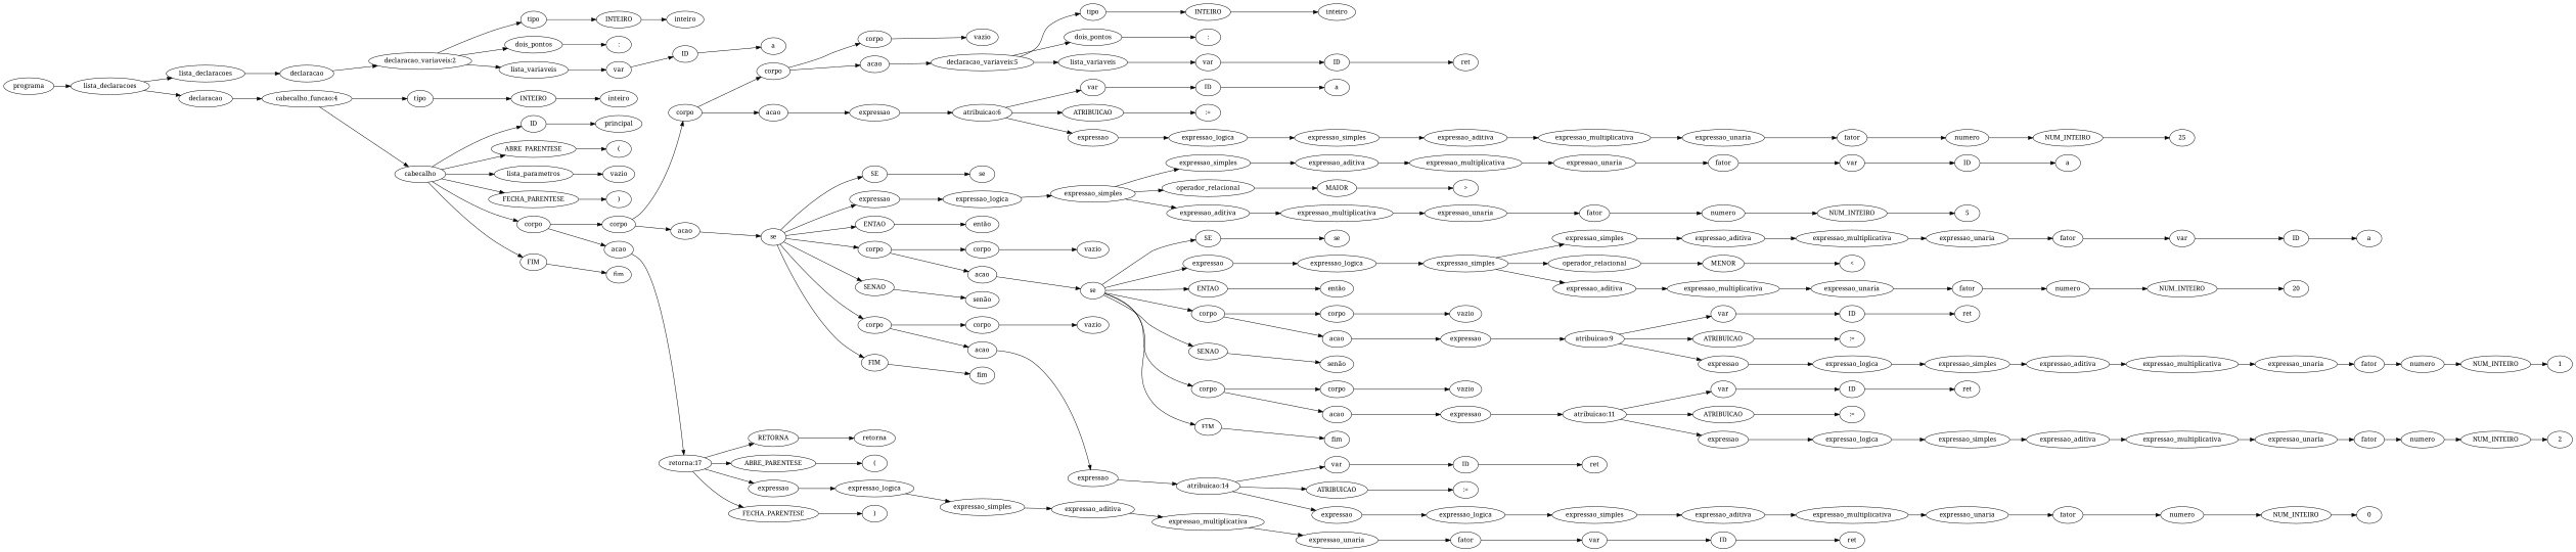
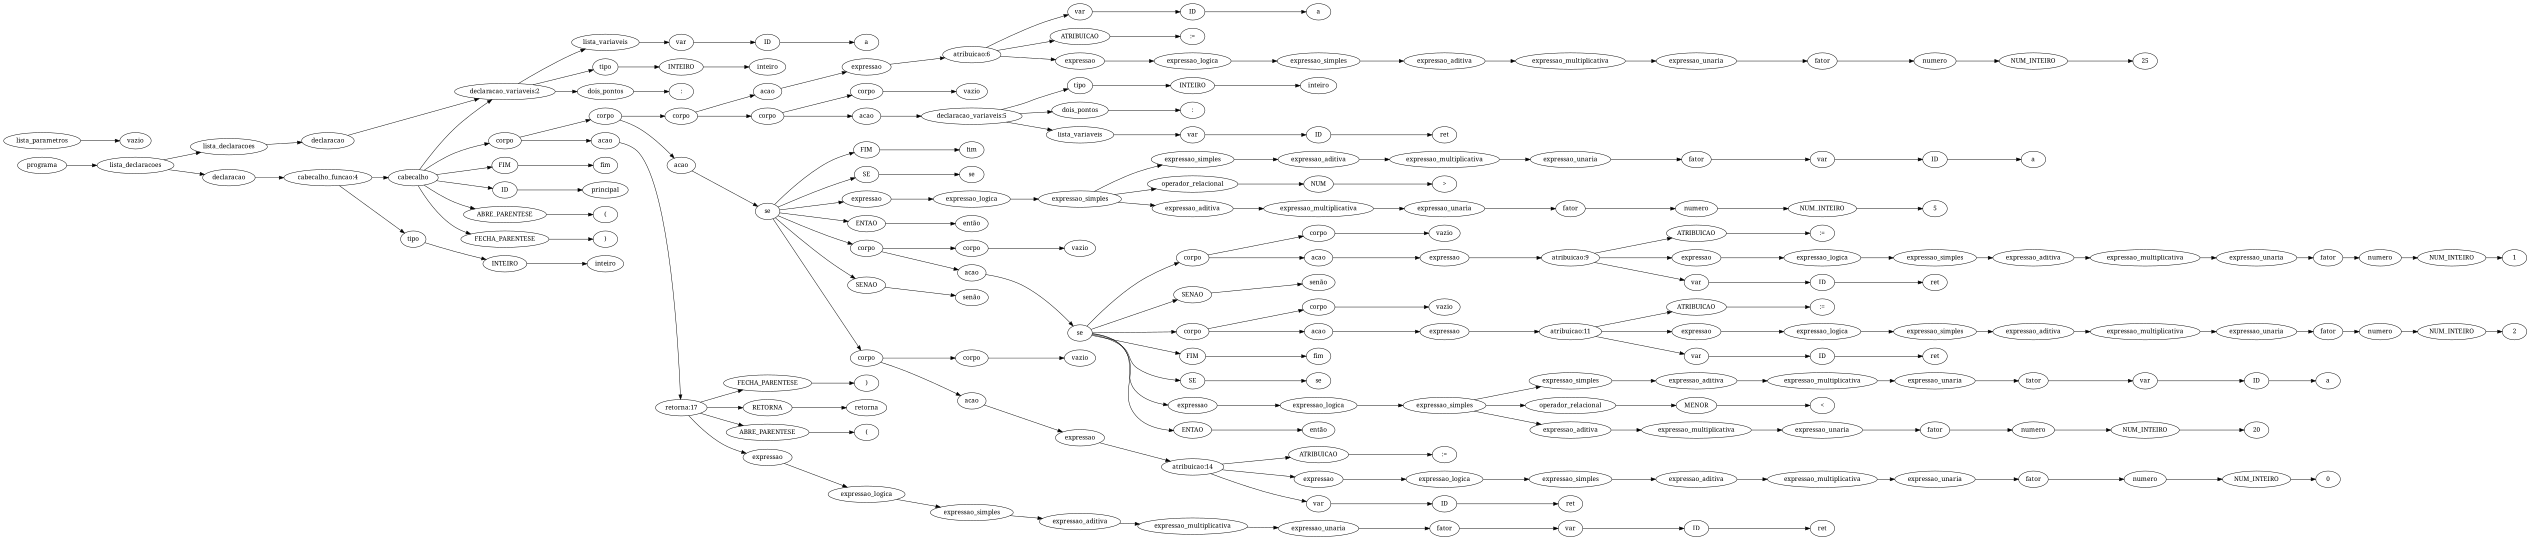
  digraph {
    fontname="Noto Serif"
    rankdir=LR
    node [fontname="Noto Serif"]
    edge [fontname="Noto Serif"]
    n1 [label=programa]
    n2 [label=lista_declaracoes]
    n3 [label=lista_declaracoes]
    n4 [label=declaracao]
    n5 [label=declaracao]
    n6 [label="cabecalho_funcao:4"]
    n7 [label="declaracao_variaveis:2"]
    n8 [label=tipo]
    n9 [label=dois_pontos]
    n10 [label=lista_variaveis]
    n11 [label=INTEIRO]
    n12 [label=":"]
    n13 [label=var]
    n14 [label=inteiro]
    n15 [label=ID]
    n16 [label=a]
    n17 [label=tipo]
    n18 [label=cabecalho]
    n19 [label=INTEIRO]
    n20 [label=ID]
    n21 [label=ABRE_PARENTESE]
    n22 [label=lista_parametros]
    n23 [label=FECHA_PARENTESE]
    n24 [label=corpo]
    n25 [label=FIM]
    n26 [label=inteiro]
    n27 [label=principal]
    n28 [label="("]
    n29 [label=vazio]
    n30 [label=")"]
    n31 [label=corpo]
    n32 [label=acao]
    n33 [label=fim]
    n34 [label=corpo]
    n35 [label=acao]
    n36 [label="retorna:17"]
    n37 [label=corpo]
    n38 [label=acao]
    n39 [label=se]
    n40 [label=corpo]
    n41 [label=acao]
    n42 [label=expressao]
    n43 [label=vazio]
    n44 [label="declaracao_variaveis:5"]
    n45 [label=tipo]
    n46 [label=dois_pontos]
    n47 [label=lista_variaveis]
    n48 [label=INTEIRO]
    n49 [label=":"]
    n50 [label=var]
    n51 [label=inteiro]
    n52 [label=ID]
    n53 [label=ret]
    n54 [label="atribuicao:6"]
    n55 [label=var]
    n56 [label=ATRIBUICAO]
    n57 [label=expressao]
    n58 [label=ID]
    n59 [label=":="]
    n60 [label=expressao_logica]
    n61 [label=a]
    n62 [label=expressao_simples]
    n63 [label=expressao_aditiva]
    n64 [label=expressao_multiplicativa]
    n65 [label=expressao_unaria]
    n66 [label=fator]
    n67 [label=numero]
    n68 [label=NUM_INTEIRO]
    n69 [label=25]
    n70 [label=SE]
    n71 [label=expressao]
    n72 [label=ENTAO]
    n73 [label=corpo]
    n74 [label=SENAO]
    n75 [label=corpo]
    n76 [label=FIM]
    n77 [label=se]
    n78 [label=expressao_logica]
    n79 [label="então"]
    n80 [label=corpo]
    n81 [label=acao]
    n82 [label="senão"]
    n83 [label=corpo]
    n84 [label=acao]
    n85 [label=fim]
    n86 [label=expressao_simples]
    n87 [label=expressao_simples]
    n88 [label=operador_relacional]
    n89 [label=expressao_aditiva]
    n90 [label=expressao_aditiva]
-   n91 [label=MAIOR]
+   n91 [label=NUM]
    n92 [label=expressao_multiplicativa]
    n93 [label=expressao_multiplicativa]
    n94 [label=expressao_unaria]
    n95 [label=fator]
    n96 [label=var]
    n97 [label=ID]
    n98 [label=a]
    n99 [label=">"]
    n100 [label=expressao_unaria]
    n101 [label=fator]
    n102 [label=numero]
    n103 [label=NUM_INTEIRO]
    n104 [label=5]
    n105 [label=vazio]
    n106 [label=se]
    n107 [label=SE]
    n108 [label=expressao]
    n109 [label=ENTAO]
    n110 [label=corpo]
    n111 [label=SENAO]
    n112 [label=corpo]
    n113 [label=FIM]
    n114 [label=se]
    n115 [label=expressao_logica]
    n116 [label="então"]
    n117 [label=corpo]
    n118 [label=acao]
    n119 [label="senão"]
    n120 [label=corpo]
    n121 [label=acao]
    n122 [label=fim]
    n123 [label=expressao_simples]
    n124 [label=expressao_simples]
    n125 [label=operador_relacional]
    n126 [label=expressao_aditiva]
    n127 [label=expressao_aditiva]
    n128 [label=MENOR]
    n129 [label=expressao_multiplicativa]
    n130 [label=expressao_multiplicativa]
    n131 [label=expressao_unaria]
    n132 [label=fator]
    n133 [label=var]
    n134 [label=ID]
    n135 [label=a]
    n136 [label="<"]
    n137 [label=expressao_unaria]
    n138 [label=fator]
    n139 [label=numero]
    n140 [label=NUM_INTEIRO]
    n141 [label=20]
    n142 [label=vazio]
    n143 [label=expressao]
    n144 [label="atribuicao:9"]
    n145 [label=var]
    n146 [label=ATRIBUICAO]
    n147 [label=expressao]
    n148 [label=ID]
    n149 [label=":="]
    n150 [label=expressao_logica]
    n151 [label=ret]
    n152 [label=expressao_simples]
    n153 [label=expressao_aditiva]
    n154 [label=expressao_multiplicativa]
    n155 [label=expressao_unaria]
    n156 [label=fator]
    n157 [label=numero]
    n158 [label=NUM_INTEIRO]
    n159 [label=1]
    n160 [label=vazio]
    n161 [label=expressao]
    n162 [label="atribuicao:11"]
    n163 [label=var]
    n164 [label=ATRIBUICAO]
    n165 [label=expressao]
    n166 [label=ID]
    n167 [label=":="]
    n168 [label=expressao_logica]
    n169 [label=ret]
    n170 [label=expressao_simples]
    n171 [label=expressao_aditiva]
    n172 [label=expressao_multiplicativa]
    n173 [label=expressao_unaria]
    n174 [label=fator]
    n175 [label=numero]
    n176 [label=NUM_INTEIRO]
    n177 [label=2]
    n178 [label=vazio]
    n179 [label=expressao]
    n180 [label="atribuicao:14"]
    n181 [label=var]
    n182 [label=ATRIBUICAO]
    n183 [label=expressao]
    n184 [label=ID]
    n185 [label=":="]
    n186 [label=expressao_logica]
    n187 [label=ret]
    n188 [label=expressao_simples]
    n189 [label=expressao_aditiva]
    n190 [label=expressao_multiplicativa]
    n191 [label=expressao_unaria]
    n192 [label=fator]
    n193 [label=numero]
    n194 [label=NUM_INTEIRO]
    n195 [label=0]
    n196 [label=RETORNA]
    n197 [label=ABRE_PARENTESE]
    n198 [label=expressao]
    n199 [label=FECHA_PARENTESE]
    n200 [label=retorna]
    n201 [label="("]
    n202 [label=expressao_logica]
    n203 [label=")"]
    n204 [label=expressao_simples]
    n205 [label=expressao_aditiva]
    n206 [label=expressao_multiplicativa]
    n207 [label=expressao_unaria]
    n208 [label=fator]
    n209 [label=var]
    n210 [label=ID]
    n211 [label=ret]
    n1 -> n2
    n2 -> n3
    n2 -> n4
    n3 -> n5
    n4 -> n6
    n5 -> n7
    n6 -> n17
    n6 -> n18
    n7 -> n8
    n7 -> n9
    n7 -> n10
    n8 -> n11
    n9 -> n12
    n10 -> n13
    n11 -> n14
    n13 -> n15
    n15 -> n16
    n17 -> n19
    n18 -> n20
    n18 -> n21
-   n18 -> n22
+   n18 -> n7
    n18 -> n23
    n18 -> n24
    n18 -> n25
    n19 -> n26
    n20 -> n27
    n21 -> n28
    n22 -> n29
    n23 -> n30
    n24 -> n31
    n24 -> n32
    n25 -> n33
    n31 -> n34
    n31 -> n35
    n32 -> n36
    n34 -> n37
    n34 -> n38
    n35 -> n39
    n36 -> n196
    n36 -> n197
    n36 -> n198
    n36 -> n199
    n37 -> n40
    n37 -> n41
    n38 -> n42
    n39 -> n70
    n39 -> n71
    n39 -> n72
    n39 -> n73
    n39 -> n74
    n39 -> n75
    n39 -> n76
    n40 -> n43
    n41 -> n44
    n42 -> n54
    n44 -> n45
    n44 -> n46
    n44 -> n47
    n45 -> n48
    n46 -> n49
    n47 -> n50
    n48 -> n51
    n50 -> n52
    n52 -> n53
    n54 -> n55
    n54 -> n56
    n54 -> n57
    n55 -> n58
    n56 -> n59
    n57 -> n60
    n58 -> n61
    n60 -> n62
    n62 -> n63
    n63 -> n64
    n64 -> n65
    n65 -> n66
    n66 -> n67
    n67 -> n68
    n68 -> n69
    n70 -> n77
    n71 -> n78
    n72 -> n79
    n73 -> n80
    n73 -> n81
    n74 -> n82
    n75 -> n83
    n75 -> n84
    n76 -> n85
    n78 -> n86
    n80 -> n105
    n81 -> n106
    n83 -> n178
    n84 -> n179
    n86 -> n87
    n86 -> n88
    n86 -> n89
    n87 -> n90
    n88 -> n91
    n89 -> n92
    n90 -> n93
    n91 -> n99
    n92 -> n100
    n93 -> n94
    n94 -> n95
    n95 -> n96
    n96 -> n97
    n97 -> n98
    n100 -> n101
    n101 -> n102
    n102 -> n103
    n103 -> n104
    n106 -> n107
    n106 -> n108
    n106 -> n109
    n106 -> n110
    n106 -> n111
    n106 -> n112
    n106 -> n113
    n107 -> n114
    n108 -> n115
    n109 -> n116
    n110 -> n117
    n110 -> n118
    n111 -> n119
    n112 -> n120
    n112 -> n121
    n113 -> n122
    n115 -> n123
    n117 -> n142
    n118 -> n143
    n120 -> n160
    n121 -> n161
    n123 -> n124
    n123 -> n125
    n123 -> n126
    n124 -> n127
    n125 -> n128
    n126 -> n129
    n127 -> n130
    n128 -> n136
    n129 -> n137
    n130 -> n131
    n131 -> n132
    n132 -> n133
    n133 -> n134
    n134 -> n135
    n137 -> n138
    n138 -> n139
    n139 -> n140
    n140 -> n141
    n143 -> n144
    n144 -> n145
    n144 -> n146
    n144 -> n147
    n145 -> n148
    n146 -> n149
    n147 -> n150
    n148 -> n151
    n150 -> n152
    n152 -> n153
    n153 -> n154
    n154 -> n155
    n155 -> n156
    n156 -> n157
    n157 -> n158
    n158 -> n159
    n161 -> n162
    n162 -> n163
    n162 -> n164
    n162 -> n165
    n163 -> n166
    n164 -> n167
    n165 -> n168
    n166 -> n169
    n168 -> n170
    n170 -> n171
    n171 -> n172
    n172 -> n173
    n173 -> n174
    n174 -> n175
    n175 -> n176
    n176 -> n177
    n179 -> n180
    n180 -> n181
    n180 -> n182
    n180 -> n183
    n181 -> n184
    n182 -> n185
    n183 -> n186
    n184 -> n187
    n186 -> n188
    n188 -> n189
    n189 -> n190
    n190 -> n191
    n191 -> n192
    n192 -> n193
    n193 -> n194
    n194 -> n195
    n196 -> n200
    n197 -> n201
    n198 -> n202
    n199 -> n203
    n202 -> n204
    n204 -> n205
    n205 -> n206
    n206 -> n207
    n207 -> n208
    n208 -> n209
    n209 -> n210
    n210 -> n211
  }
